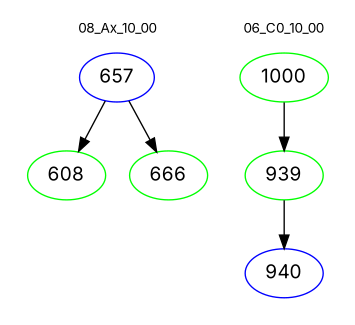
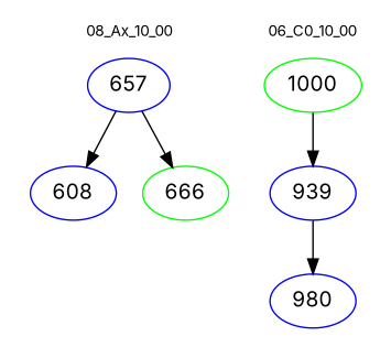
  digraph {
    fontname=Inter
    node [color=blue fontname=Inter]
    edge [color=black fontname=Inter]
    n1 [label=657]
-   n2 [color=green label=608]
+   n2 [label=608]
    n3 [color=green label=666]
-   n4 [color=green label=939]
-   n5 [label=940]
+   n4 [label=939]
+   n5 [label=980]
    n6 [color=green label=1000]
    subgraph cluster_1 {
      color=white
      fontsize=10
      label="08_Ax_10_00"
      n1
      n2
      n3
    }
    subgraph cluster_2 {
      color=white
      fontsize=10
      label="06_C0_10_00"
      n4
      n5
      n6
    }
    n1 -> n2
    n1 -> n3
    n4 -> n5
    n6 -> n4
  }
